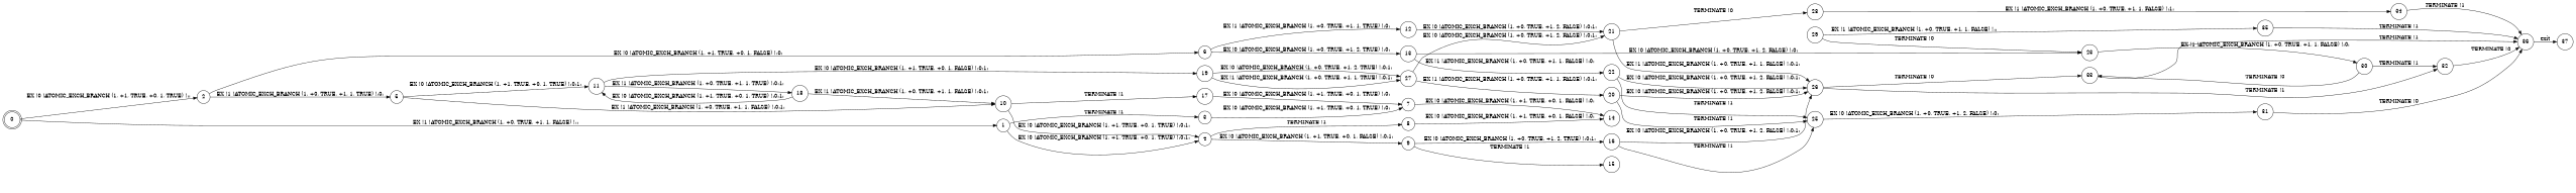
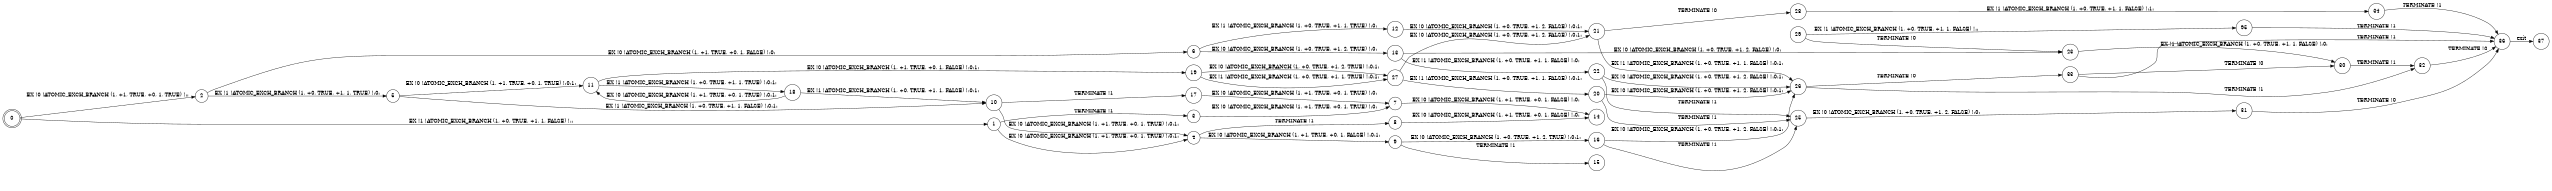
  digraph {
    rankdir=LR
    node [shape=circle]
    0 [peripheries=2]
    1
    2
    3
    4
    5
    6
    7
    8
    9
    10
    11
    12
    13
    14
    15
    16
    17
    18
    19
    21
    22
    23
    25
    26
    27
    20
    28
    30
    31
    32
    33
    34
    29
-   35
+   35 [label=95]
    36
    37
    0 -> 1 [label="EX !1 !ATOMIC_EXCH_BRANCH (1, +0, TRUE, +1, 1, FALSE) !::"]
    0 -> 2 [label="EX !0 !ATOMIC_EXCH_BRANCH (1, +1, TRUE, +0, 1, TRUE) !::"]
    1 -> 3 [label="TERMINATE !1"]
    1 -> 4 [label="EX !0 !ATOMIC_EXCH_BRANCH (1, +1, TRUE, +0, 1, TRUE) !:0:1:"]
    2 -> 5 [label="EX !1 !ATOMIC_EXCH_BRANCH (1, +0, TRUE, +1, 1, TRUE) !:0:"]
    2 -> 6 [label="EX !0 !ATOMIC_EXCH_BRANCH (1, +1, TRUE, +0, 1, FALSE) !:0:"]
    3 -> 7 [label="EX !0 !ATOMIC_EXCH_BRANCH (1, +1, TRUE, +0, 1, TRUE) !:0:"]
    4 -> 8 [label="TERMINATE !1"]
    4 -> 9 [label="EX !0 !ATOMIC_EXCH_BRANCH (1, +1, TRUE, +0, 1, FALSE) !:0:1:"]
    5 -> 10 [label="EX !1 !ATOMIC_EXCH_BRANCH (1, +0, TRUE, +1, 1, FALSE) !:0:1:"]
    5 -> 11 [label="EX !0 !ATOMIC_EXCH_BRANCH (1, +1, TRUE, +0, 1, TRUE) !:0:1:"]
    6 -> 12 [label="EX !1 !ATOMIC_EXCH_BRANCH (1, +0, TRUE, +1, 1, TRUE) !:0:"]
    6 -> 13 [label="EX !0 !ATOMIC_EXCH_BRANCH (1, +0, TRUE, +1, 2, TRUE) !:0:"]
    7 -> 14 [label="EX !0 !ATOMIC_EXCH_BRANCH (1, +1, TRUE, +0, 1, FALSE) !:0:"]
    8 -> 14 [label="EX !0 !ATOMIC_EXCH_BRANCH (1, +1, TRUE, +0, 1, FALSE) !:0:"]
    9 -> 15 [label="TERMINATE !1"]
    9 -> 16 [label="EX !0 !ATOMIC_EXCH_BRANCH (1, +0, TRUE, +1, 2, TRUE) !:0:1:"]
    10 -> 4 [label="EX !0 !ATOMIC_EXCH_BRANCH (1, +1, TRUE, +0, 1, TRUE) !:0:1:"]
    10 -> 17 [label="TERMINATE !1"]
    11 -> 18 [label="EX !1 !ATOMIC_EXCH_BRANCH (1, +0, TRUE, +1, 1, TRUE) !:0:1:"]
    11 -> 19 [label="EX !0 !ATOMIC_EXCH_BRANCH (1, +1, TRUE, +0, 1, FALSE) !:0:1:"]
    12 -> 21 [label="EX !0 !ATOMIC_EXCH_BRANCH (1, +0, TRUE, +1, 2, FALSE) !:0:1:"]
    13 -> 22 [label="EX !1 !ATOMIC_EXCH_BRANCH (1, +0, TRUE, +1, 1, FALSE) !:0:"]
    13 -> 23 [label="EX !0 !ATOMIC_EXCH_BRANCH (1, +0, TRUE, +1, 2, FALSE) !:0:"]
    16 -> 25 [label="TERMINATE !1"]
    16 -> 26 [label="EX !0 !ATOMIC_EXCH_BRANCH (1, +0, TRUE, +1, 2, FALSE) !:0:1:"]
    17 -> 7 [label="EX !0 !ATOMIC_EXCH_BRANCH (1, +1, TRUE, +0, 1, TRUE) !:0:"]
    18 -> 10 [label="EX !1 !ATOMIC_EXCH_BRANCH (1, +0, TRUE, +1, 1, FALSE) !:0:1:"]
    18 -> 11 [label="EX !0 !ATOMIC_EXCH_BRANCH (1, +1, TRUE, +0, 1, TRUE) !:0:1:"]
    19 -> 27 [label="EX !1 !ATOMIC_EXCH_BRANCH (1, +0, TRUE, +1, 1, TRUE) !:0:1:"]
    19 -> 27 [label="EX !0 !ATOMIC_EXCH_BRANCH (1, +0, TRUE, +1, 2, TRUE) !:0:1:"]
    21 -> 26 [label="EX !1 !ATOMIC_EXCH_BRANCH (1, +0, TRUE, +1, 1, FALSE) !:0:1:"]
    21 -> 28 [label="TERMINATE !0"]
    22 -> 25 [label="TERMINATE !1"]
    22 -> 26 [label="EX !0 !ATOMIC_EXCH_BRANCH (1, +0, TRUE, +1, 2, FALSE) !:0:1:"]
    23 -> 30 [label="EX !1 !ATOMIC_EXCH_BRANCH (1, +0, TRUE, +1, 1, FALSE) !:0:"]
    25 -> 31 [label="EX !0 !ATOMIC_EXCH_BRANCH (1, +0, TRUE, +1, 2, FALSE) !:0:"]
    26 -> 32 [label="TERMINATE !1"]
    26 -> 33 [label="TERMINATE !0"]
    27 -> 21 [label="EX !0 !ATOMIC_EXCH_BRANCH (1, +0, TRUE, +1, 2, FALSE) !:0:1:"]
    27 -> 20 [label="EX !1 !ATOMIC_EXCH_BRANCH (1, +0, TRUE, +1, 1, FALSE) !:0:1:"]
    20 -> 25 [label="TERMINATE !1"]
    20 -> 26 [label="EX !0 !ATOMIC_EXCH_BRANCH (1, +0, TRUE, +1, 2, FALSE) !:0:1:"]
    28 -> 34 [label="EX !1 !ATOMIC_EXCH_BRANCH (1, +0, TRUE, +1, 1, FALSE) !:1:"]
    30 -> 32 [label="TERMINATE !1"]
-   30 -> 33 [label="TERMINATE !0"]
+   33 -> 30 [label="TERMINATE !0"]
    31 -> 36 [label="TERMINATE !0"]
    32 -> 36 [label="TERMINATE !0"]
    33 -> 36 [label="TERMINATE !1"]
    34 -> 36 [label="TERMINATE !1"]
    29 -> 23 [label="TERMINATE !0"]
    29 -> 35 [label="EX !1 !ATOMIC_EXCH_BRANCH (1, +0, TRUE, +1, 1, FALSE) !::"]
    35 -> 36 [label="TERMINATE !1"]
    36 -> 37 [label=exit]
  }
